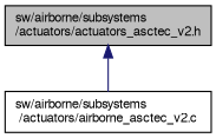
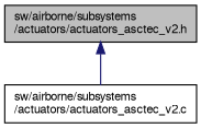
  digraph {
    node [color=black fontname=FreeSans fontsize=10 shape=record style=filled]
    n1 [fillcolor=grey75 fontcolor=black height=0.2 label="sw/airborne/subsystems\l/actuators/actuators_asctec_v2.h" width=0.4]
-   n2 [fillcolor=white height=0.2 label="sw/airborne/subsystems\l/actuators/airborne_asctec_v2.c" width=0.4]
+   n2 [fillcolor=white height=0.2 label="sw/airborne/subsystems\l/actuators/actuators_asctec_v2.c" width=0.4]
    n1 -> n2 [color=midnightblue dir=back fontname=FreeSans fontsize=10 labelfontname=FreeSans labelfontsize=10 style=solid]
  }
